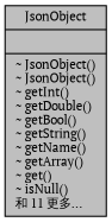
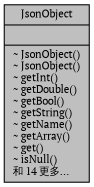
  digraph {
    fontname="PT Serif"
-   n1 [color=black fillcolor=grey75 fontcolor=black fontname="PT Serif" fontsize=10 height=0.2 label="{JsonObject\n||~ JsonObject()\l~ JsonObject()\l~ getInt()\l~ getDouble()\l~ getBool()\l~ getString()\l~ getName()\l~ getArray()\l~ get()\l~ isNull()\l和 11 更多...\l}" shape=record style=filled width=0.4]
+   n1 [color=black fillcolor=grey75 fontcolor=black fontname="PT Serif" fontsize=10 height=0.2 label="{JsonObject\n||~ JsonObject()\l~ JsonObject()\l~ getInt()\l~ getDouble()\l~ getBool()\l~ getString()\l~ getName()\l~ getArray()\l~ get()\l~ isNull()\l和 14 更多...\l}" shape=record style=filled width=0.4]
  }
